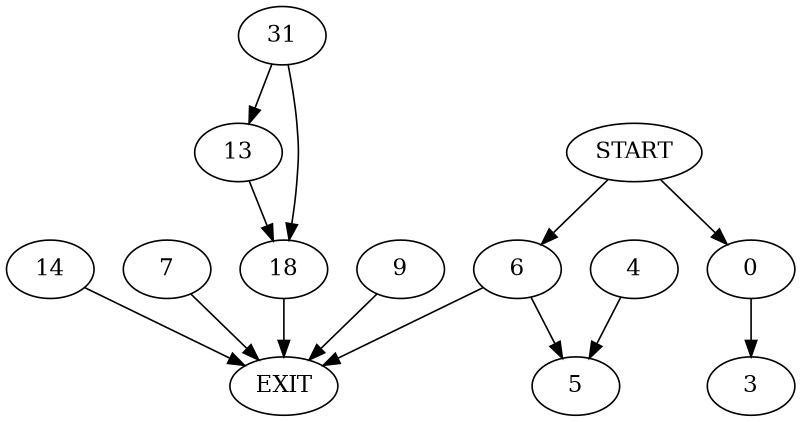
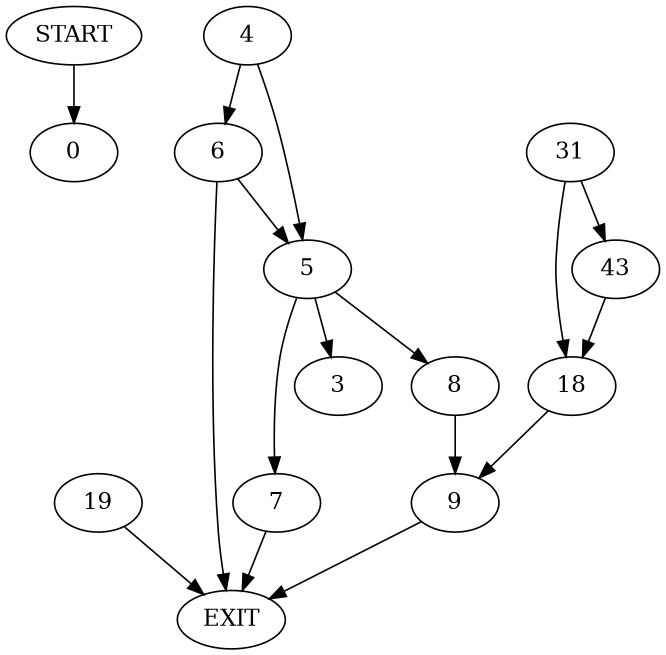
  digraph {
    n1 [label=START]
    n2 [label=0]
    3
    n4 [label=EXIT]
-   14
+   14 [label=19]
    4
    5
    6
    7
+   8
    9
    n12 [label=31]
    n13 [label=18]
-   13
+   13 [label=43]
    n1 -> n2
-   n2 -> 3
+   5 -> 3
    14 -> n4
    4 -> 5
-   n1 -> 6
+   4 -> 6
+   5 -> 7
+   5 -> 8
    6 -> n4
    6 -> 5
    7 -> n4
+   8 -> 9
    9 -> n4
    n12 -> n13
    n12 -> 13
-   n13 -> n4
+   n13 -> 9
    13 -> n13
  }
